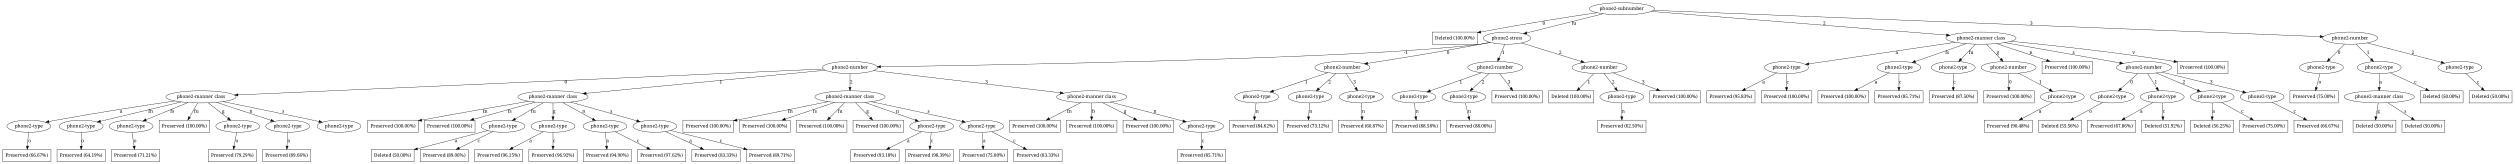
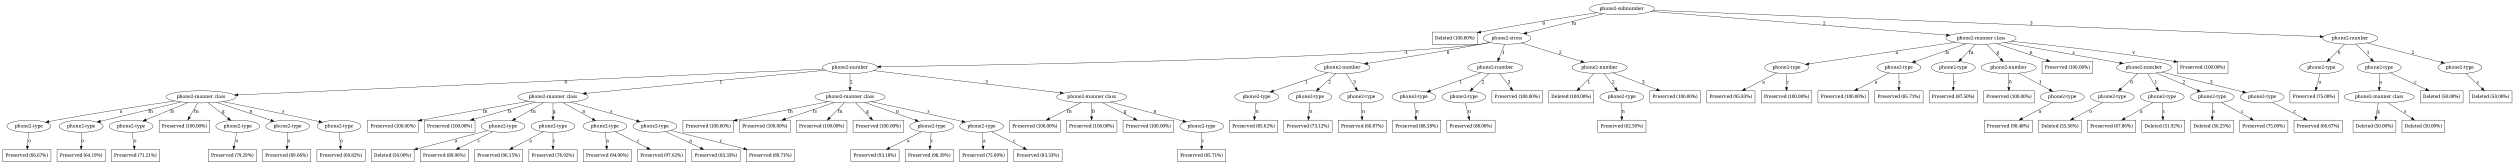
  digraph {
    fontname="Noto Serif"
    node [fontname="Noto Serif" shape=box]
    edge [fontname="Noto Serif"]
    n1 [label="phone2-subnumber" shape=ellipse]
    n2 [label="Deleted (100.00%)"]
    n3 [label="phone2-stress" shape=ellipse]
    n4 [label="phone2-manner class" shape=ellipse]
    n5 [label="phone2-number" shape=ellipse]
    n6 [label="phone2-number" shape=ellipse]
    n7 [label="phone2-number" shape=ellipse]
    n8 [label="phone2-number" shape=ellipse]
    n9 [label="phone2-number" shape=ellipse]
    n10 [label="phone2-type" shape=ellipse]
    n11 [label="phone2-type" shape=ellipse]
    n12 [label="phone2-type" shape=ellipse]
    n13 [label="phone2-number" shape=ellipse]
    n14 [label="Preserved (100.00%)"]
    n15 [label="phone2-number" shape=ellipse]
    n16 [label="Preserved (100.00%)"]
    n17 [label="phone2-type" shape=ellipse]
    n18 [label="phone2-type" shape=ellipse]
    n19 [label="phone2-type" shape=ellipse]
    n20 [label="phone2-manner class" shape=ellipse]
    n21 [label="phone2-manner class" shape=ellipse]
    n22 [label="phone2-manner class" shape=ellipse]
    n23 [label="phone2-manner class" shape=ellipse]
    n24 [label="phone2-type" shape=ellipse]
    n25 [label="phone2-type" shape=ellipse]
    n26 [label="phone2-type" shape=ellipse]
    n27 [label="phone2-type" shape=ellipse]
    n28 [label="phone2-type" shape=ellipse]
    n29 [label="Preserved (100.00%)"]
    n30 [label="Deleted (100.00%)"]
    n31 [label="phone2-type" shape=ellipse]
    n32 [label="Preserved (100.00%)"]
    n33 [label="phone2-type" shape=ellipse]
    n34 [label="phone2-type" shape=ellipse]
    n35 [label="phone2-type" shape=ellipse]
    n36 [label="Preserved (100.00%)"]
    n37 [label="phone2-type" shape=ellipse]
    n38 [label="phone2-type" shape=ellipse]
    n39 [label="phone2-type" shape=ellipse]
    n40 [label="Preserved (100.00%)"]
    n41 [label="Preserved (100.00%)"]
    n42 [label="phone2-type" shape=ellipse]
    n43 [label="phone2-type" shape=ellipse]
    n44 [label="phone2-type" shape=ellipse]
    n45 [label="phone2-type" shape=ellipse]
    n46 [label="Preserved (100.00%)"]
    n47 [label="Preserved (100.00%)"]
    n48 [label="Preserved (100.00%)"]
    n49 [label="Preserved (100.00%)"]
    n50 [label="phone2-type" shape=ellipse]
    n51 [label="phone2-type" shape=ellipse]
    n52 [label="Preserved (100.00%)"]
    n53 [label="Preserved (100.00%)"]
    n54 [label="Preserved (100.00%)"]
    n55 [label="phone2-type" shape=ellipse]
    n56 [label="Preserved (66.67%)"]
    n57 [label="Preserved (64.19%)"]
    n58 [label="Preserved (71.21%)"]
    n59 [label="Preserved (79.29%)"]
    n60 [label="Preserved (89.66%)"]
+   n61 [label="Preserved (69.82%)"]
    n62 [label="Deleted (50.00%)"]
    n63 [label="Preserved (89.06%)"]
    n64 [label="Preserved (96.15%)"]
-   n65 [label="Preserved (96.92%)"]
+   n65 [label="Preserved (76.92%)"]
    n66 [label="Preserved (94.90%)"]
    n67 [label="Preserved (97.62%)"]
    n68 [label="Preserved (83.33%)"]
    n69 [label="Preserved (89.71%)"]
    n70 [label="Preserved (93.18%)"]
    n71 [label="Preserved (98.39%)"]
    n72 [label="Preserved (75.00%)"]
    n73 [label="Preserved (83.33%)"]
    n74 [label="Preserved (85.71%)"]
-   n75 [label="Preserved (84.62%)"]
+   n75 [label="Preserved (85.62%)"]
    n76 [label="Preserved (73.12%)"]
    n77 [label="Preserved (60.87%)"]
    n78 [label="Preserved (88.58%)"]
    n79 [label="Preserved (88.06%)"]
    n80 [label="Preserved (62.50%)"]
    n81 [label="Preserved (95.83%)"]
    n82 [label="Preserved (100.00%)"]
    n83 [label="Preserved (100.00%)"]
    n84 [label="Preserved (85.71%)"]
    n85 [label="Preserved (87.50%)"]
    n86 [label="Preserved (100.00%)"]
    n87 [label="phone2-type" shape=ellipse]
    n88 [label="phone2-type" shape=ellipse]
    n89 [label="phone2-type" shape=ellipse]
    n90 [label="phone2-type" shape=ellipse]
    n91 [label="phone2-type" shape=ellipse]
    n92 [label="Preserved (90.48%)"]
    n93 [label="Deleted (55.56%)"]
    n94 [label="Preserved (67.86%)"]
    n95 [label="Deleted (51.92%)"]
    n96 [label="Deleted (56.25%)"]
    n97 [label="Preserved (75.00%)"]
    n98 [label="Preserved (66.67%)"]
    n99 [label="Preserved (75.00%)"]
    n100 [label="phone2-manner class" shape=ellipse]
    n101 [label="Deleted (50.00%)"]
    n102 [label="Deleted (50.00%)"]
    n103 [label="Deleted (50.00%)"]
    n104 [label="Deleted (50.00%)"]
    n1 -> n2 [label=0]
    n1 -> n3 [label=fu]
    n1 -> n4 [label=2]
    n1 -> n5 [label=3]
    n3 -> n6 [label=-1]
    n3 -> n7 [label=0]
    n3 -> n8 [label=1]
    n3 -> n9 [label=2]
    n4 -> n10 [label=a]
    n4 -> n11 [label=fs]
    n4 -> n12 [label=fu]
    n4 -> n13 [label=g]
    n4 -> n14 [label=n]
    n4 -> n15 [label=s]
    n4 -> n16 [label=v]
    n5 -> n17 [label=0]
    n5 -> n18 [label=1]
    n5 -> n19 [label=2]
    n6 -> n20 [label=0]
    n6 -> n21 [label=1]
    n6 -> n22 [label=2]
    n6 -> n23 [label=3]
    n7 -> n24 [label=1]
    n7 -> n25 [label=2]
    n7 -> n26 [label=3]
    n8 -> n27 [label=1]
    n8 -> n28 [label=2]
    n8 -> n29 [label=3]
    n9 -> n30 [label=1]
    n9 -> n31 [label=2]
    n9 -> n32 [label=3]
    n10 -> n81 [label=a]
    n10 -> n82 [label=c]
    n11 -> n83 [label=a]
    n11 -> n84 [label=c]
    n12 -> n85 [label=c]
    n13 -> n86 [label=0]
    n13 -> n87 [label=1]
    n15 -> n88 [label=0]
    n15 -> n89 [label=1]
    n15 -> n90 [label=2]
    n15 -> n91 [label=3]
    n17 -> n99 [label=o]
    n18 -> n100 [label=a]
    n18 -> n101 [label=c]
    n19 -> n102 [label=c]
    n20 -> n33 [label=a]
    n20 -> n34 [label=fn]
    n20 -> n35 [label=fs]
    n20 -> n36 [label=fu]
    n20 -> n37 [label=g]
    n20 -> n38 [label=n]
    n20 -> n39 [label=s]
    n21 -> n40 [label=fn]
    n21 -> n41 [label=fs]
    n21 -> n42 [label=fu]
    n21 -> n43 [label=g]
    n21 -> n44 [label=n]
    n21 -> n45 [label=s]
    n22 -> n46 [label=fn]
    n22 -> n47 [label=fs]
    n22 -> n48 [label=fu]
    n22 -> n49 [label=g]
    n22 -> n50 [label=n]
    n22 -> n51 [label=s]
    n23 -> n52 [label=fn]
    n23 -> n53 [label=fs]
    n23 -> n54 [label=g]
    n23 -> n55 [label=n]
    n24 -> n75 [label=n]
    n25 -> n76 [label=n]
    n26 -> n77 [label=n]
    n27 -> n78 [label=n]
    n28 -> n79 [label=n]
    n31 -> n80 [label=n]
    n33 -> n56 [label=o]
    n34 -> n57 [label=o]
    n35 -> n58 [label=o]
    n37 -> n59 [label=o]
    n38 -> n60 [label=o]
+   n39 -> n61 [label=o]
    n42 -> n62 [label=a]
    n42 -> n63 [label=c]
    n43 -> n64 [label=a]
    n43 -> n65 [label=c]
    n44 -> n66 [label=a]
    n44 -> n67 [label=c]
    n45 -> n68 [label=a]
    n45 -> n69 [label=c]
    n50 -> n70 [label=a]
    n50 -> n71 [label=c]
    n51 -> n72 [label=a]
    n51 -> n73 [label=c]
    n55 -> n74 [label=c]
    n87 -> n92 [label=a]
    n88 -> n93 [label=o]
    n89 -> n94 [label=a]
    n89 -> n95 [label=c]
    n90 -> n96 [label=a]
    n90 -> n97 [label=c]
    n91 -> n98 [label=c]
    n100 -> n103 [label=g]
    n100 -> n104 [label=s]
  }
